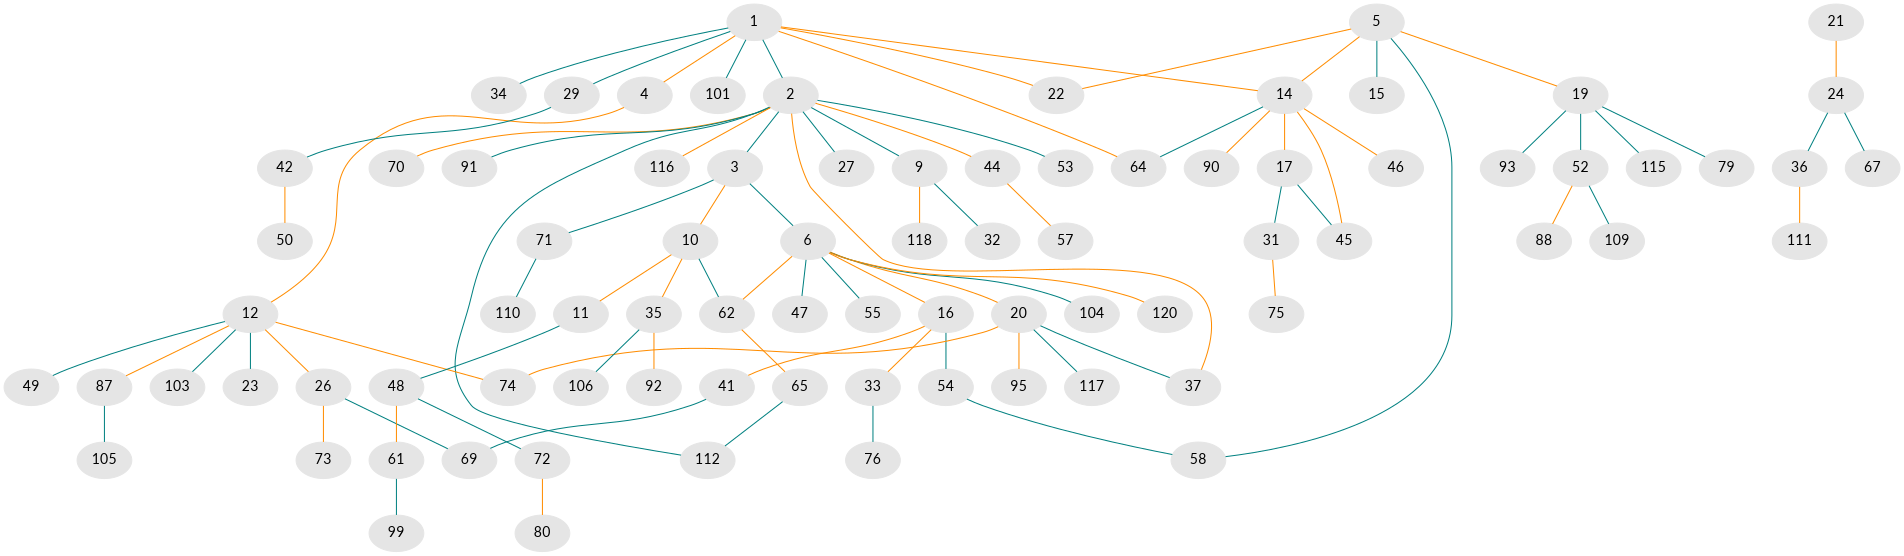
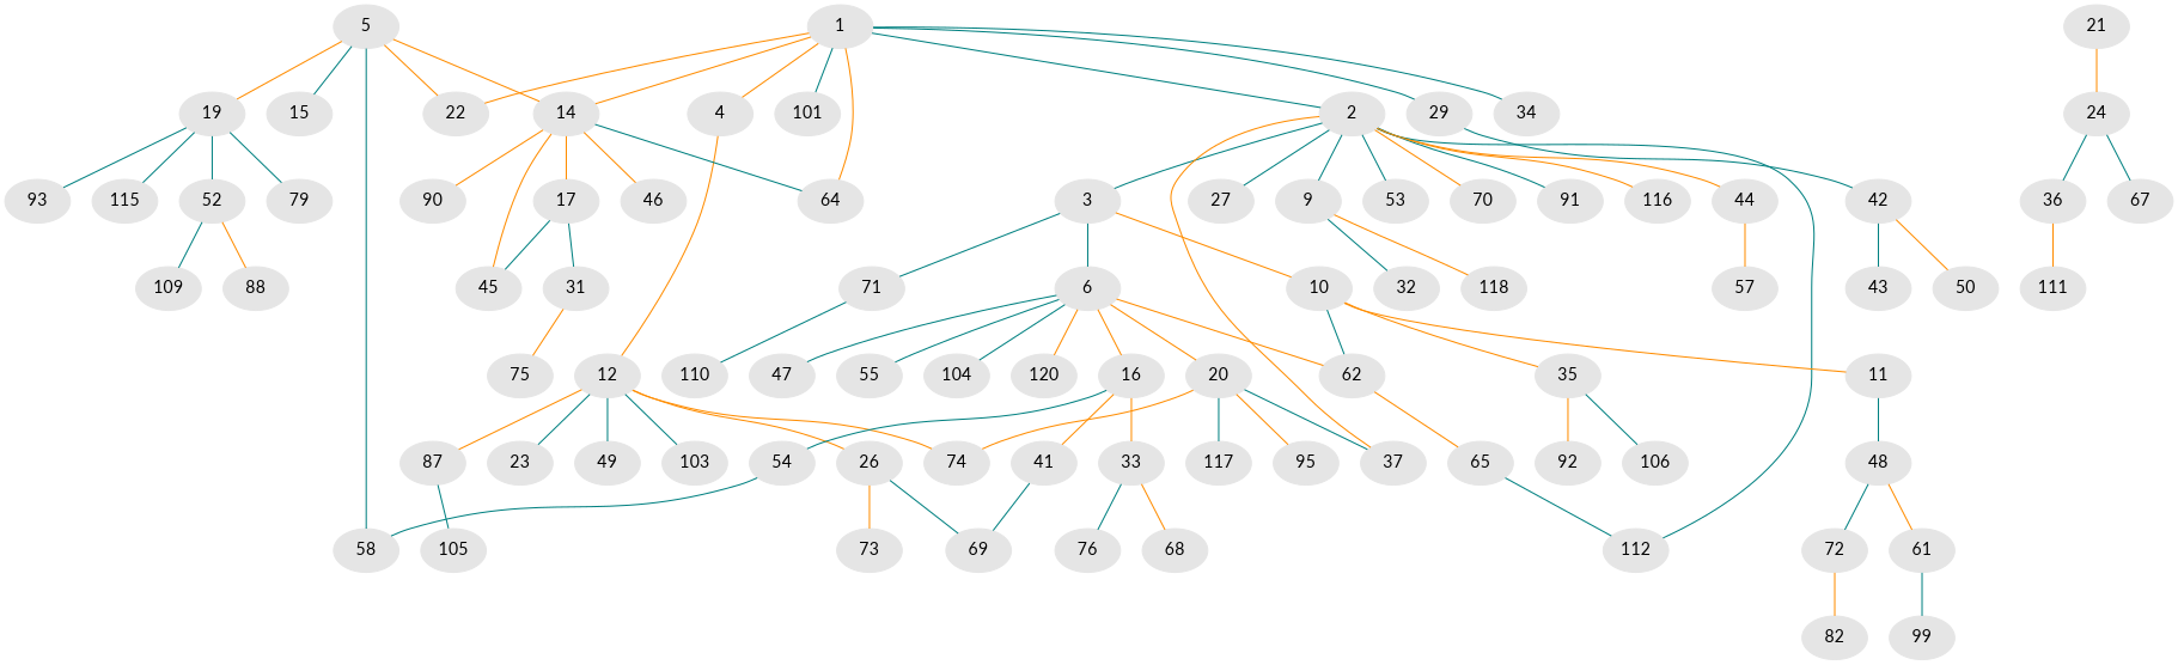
  graph {
    fontname=Lato
    node [color=gray90 fontname=Lato style=filled]
    edge [color=teal fontname=Lato]
    1 [super="+8"]
    2 [super="+7"]
    4
    14 [super="+40"]
    22
    29
    34 [super="+80"]
    64
    101
    3
    9
    27
    37 [super="+60"]
    44 [super="+97"]
    53 [super="+86"]
    70 [super="+84"]
    91
    112 [super="+114"]
    116
    12 [super="+18"]
    5 [super="+39"]
    15
    19 [super="+51"]
    58 [super="+81"]
    17 [super="+100"]
    45
    46
    90
    42
    6 [super="+56"]
    10 [super="+13"]
    71
    32 [super="+102"]
    118
    57
    16 [super="+28"]
    20 [super="+25"]
    47
    55
    62 [super="+63"]
    104
    120
    11
    35
    110
    23
    26 [super="+30"]
    49 [super="+96"]
    74 [super="+78"]
    87 [super="+113"]
    103
    52 [super="+89"]
    79
    93
    115 [super="+119"]
    33 [super="+38"]
    41
    54 [super="+107"]
    95
    117
    65
    48 [super="+59"]
    24 [super="+83"]
    21
    n65 [label=92]
    106
    61
    72
    69
    73 [super="+77"]
    105
    31 [super="+85"]
+   68
    76
    75
    88 [super="+92"]
    109
    36 [super="+108"]
    67
    111
+   43 [super="+66"]
    50
    99
-   82 [super="+94" label=80]
+   82 [super="+94"]
    1 -- 2
    1 -- 4 [color=darkorange]
    1 -- 14 [color=darkorange]
    1 -- 22 [color=darkorange]
    1 -- 29
    1 -- 34
    1 -- 64 [color=darkorange]
    1 -- 101
    2 -- 3
    2 -- 9
    2 -- 27
    2 -- 37 [color=darkorange]
    2 -- 44 [color=darkorange]
    2 -- 53
    2 -- 70 [color=darkorange]
    2 -- 91
    2 -- 112
    2 -- 116 [color=darkorange]
    4 -- 12 [color=darkorange]
    14 -- 64
    14 -- 17 [color=darkorange]
    14 -- 45 [color=darkorange]
    14 -- 46 [color=darkorange]
    14 -- 90 [color=darkorange]
    29 -- 42
    3 -- 6
    3 -- 10 [color=darkorange]
    3 -- 71
    9 -- 32
    9 -- 118 [color=darkorange]
    44 -- 57 [color=darkorange]
    12 -- 23
    12 -- 26 [color=darkorange]
    12 -- 49
    12 -- 74 [color=darkorange]
    12 -- 87 [color=darkorange]
    12 -- 103
    5 -- 14 [color=darkorange]
    5 -- 22 [color=darkorange]
    5 -- 15
    5 -- 19 [color=darkorange]
    5 -- 58
    19 -- 52
    19 -- 79
    19 -- 93
    19 -- 115
    17 -- 45
    17 -- 31
+   42 -- 43
    42 -- 50 [color=darkorange]
    6 -- 16 [color=darkorange]
    6 -- 20 [color=darkorange]
    6 -- 47
    6 -- 55
    6 -- 62 [color=darkorange]
    6 -- 104
    6 -- 120 [color=darkorange]
    10 -- 62
    10 -- 11 [color=darkorange]
    10 -- 35 [color=darkorange]
    71 -- 110
    16 -- 33 [color=darkorange]
    16 -- 41 [color=darkorange]
    16 -- 54
    20 -- 37
    20 -- 74 [color=darkorange]
    20 -- 95 [color=darkorange]
    20 -- 117
    62 -- 65 [color=darkorange]
    11 -- 48
    35 -- n65 [color=darkorange]
    35 -- 106
    26 -- 69
    26 -- 73 [color=darkorange]
    87 -- 105
    52 -- 88 [color=darkorange]
    52 -- 109
+   33 -- 68 [color=darkorange]
    33 -- 76
    41 -- 69
    54 -- 58
    65 -- 112
    48 -- 61 [color=darkorange]
    48 -- 72
    24 -- 36
    24 -- 67
    21 -- 24 [color=darkorange]
    61 -- 99
    72 -- 82 [color=darkorange]
    31 -- 75 [color=darkorange]
    36 -- 111 [color=darkorange]
  }
